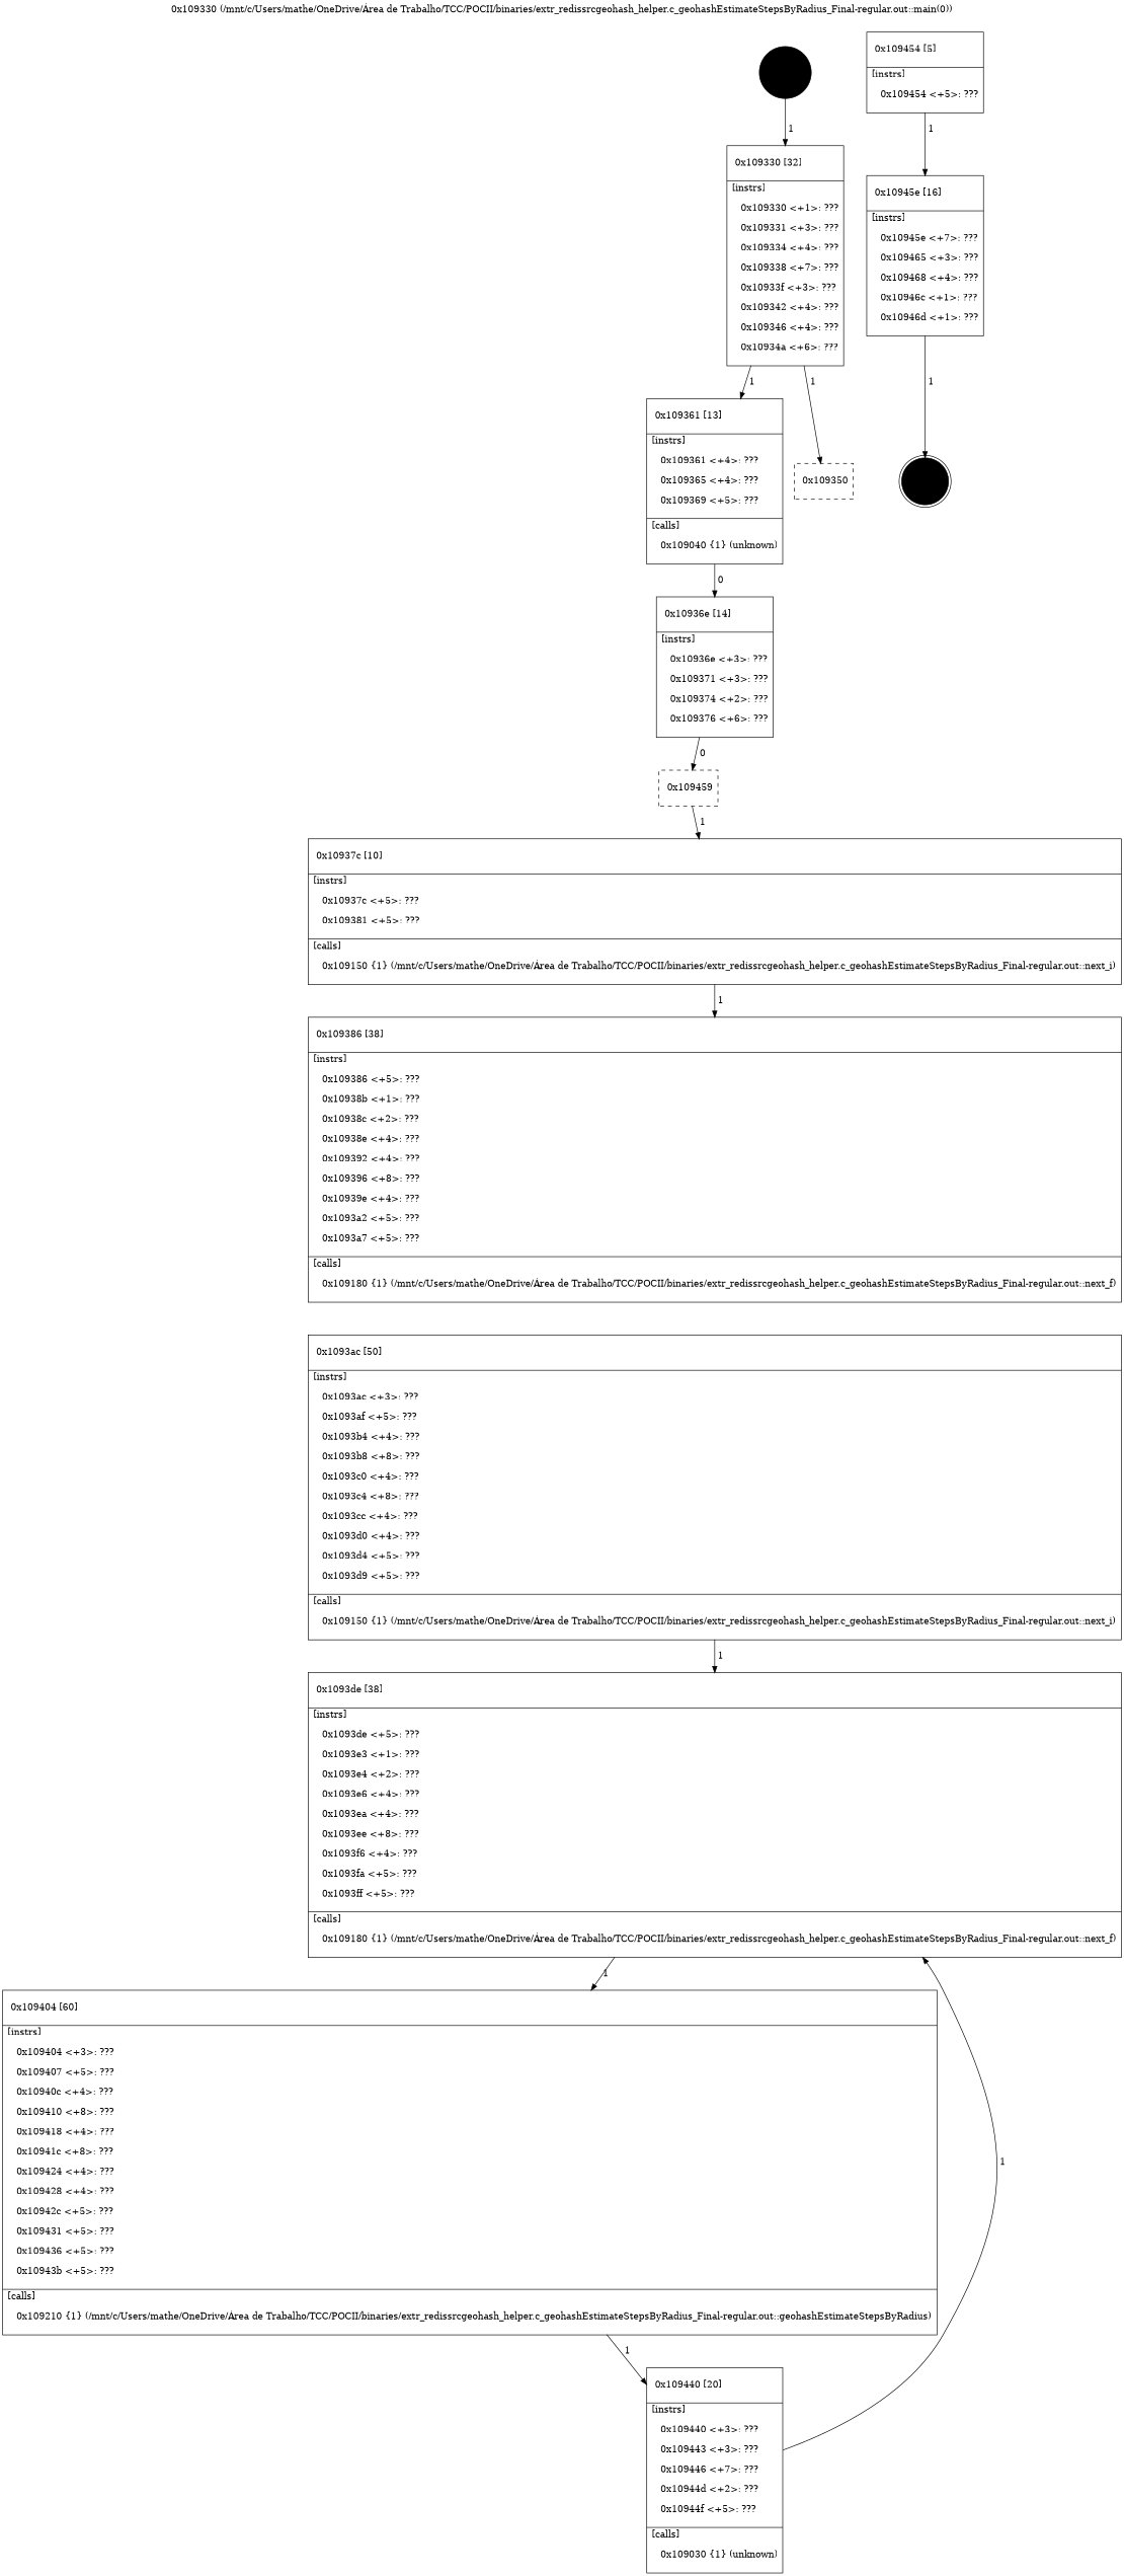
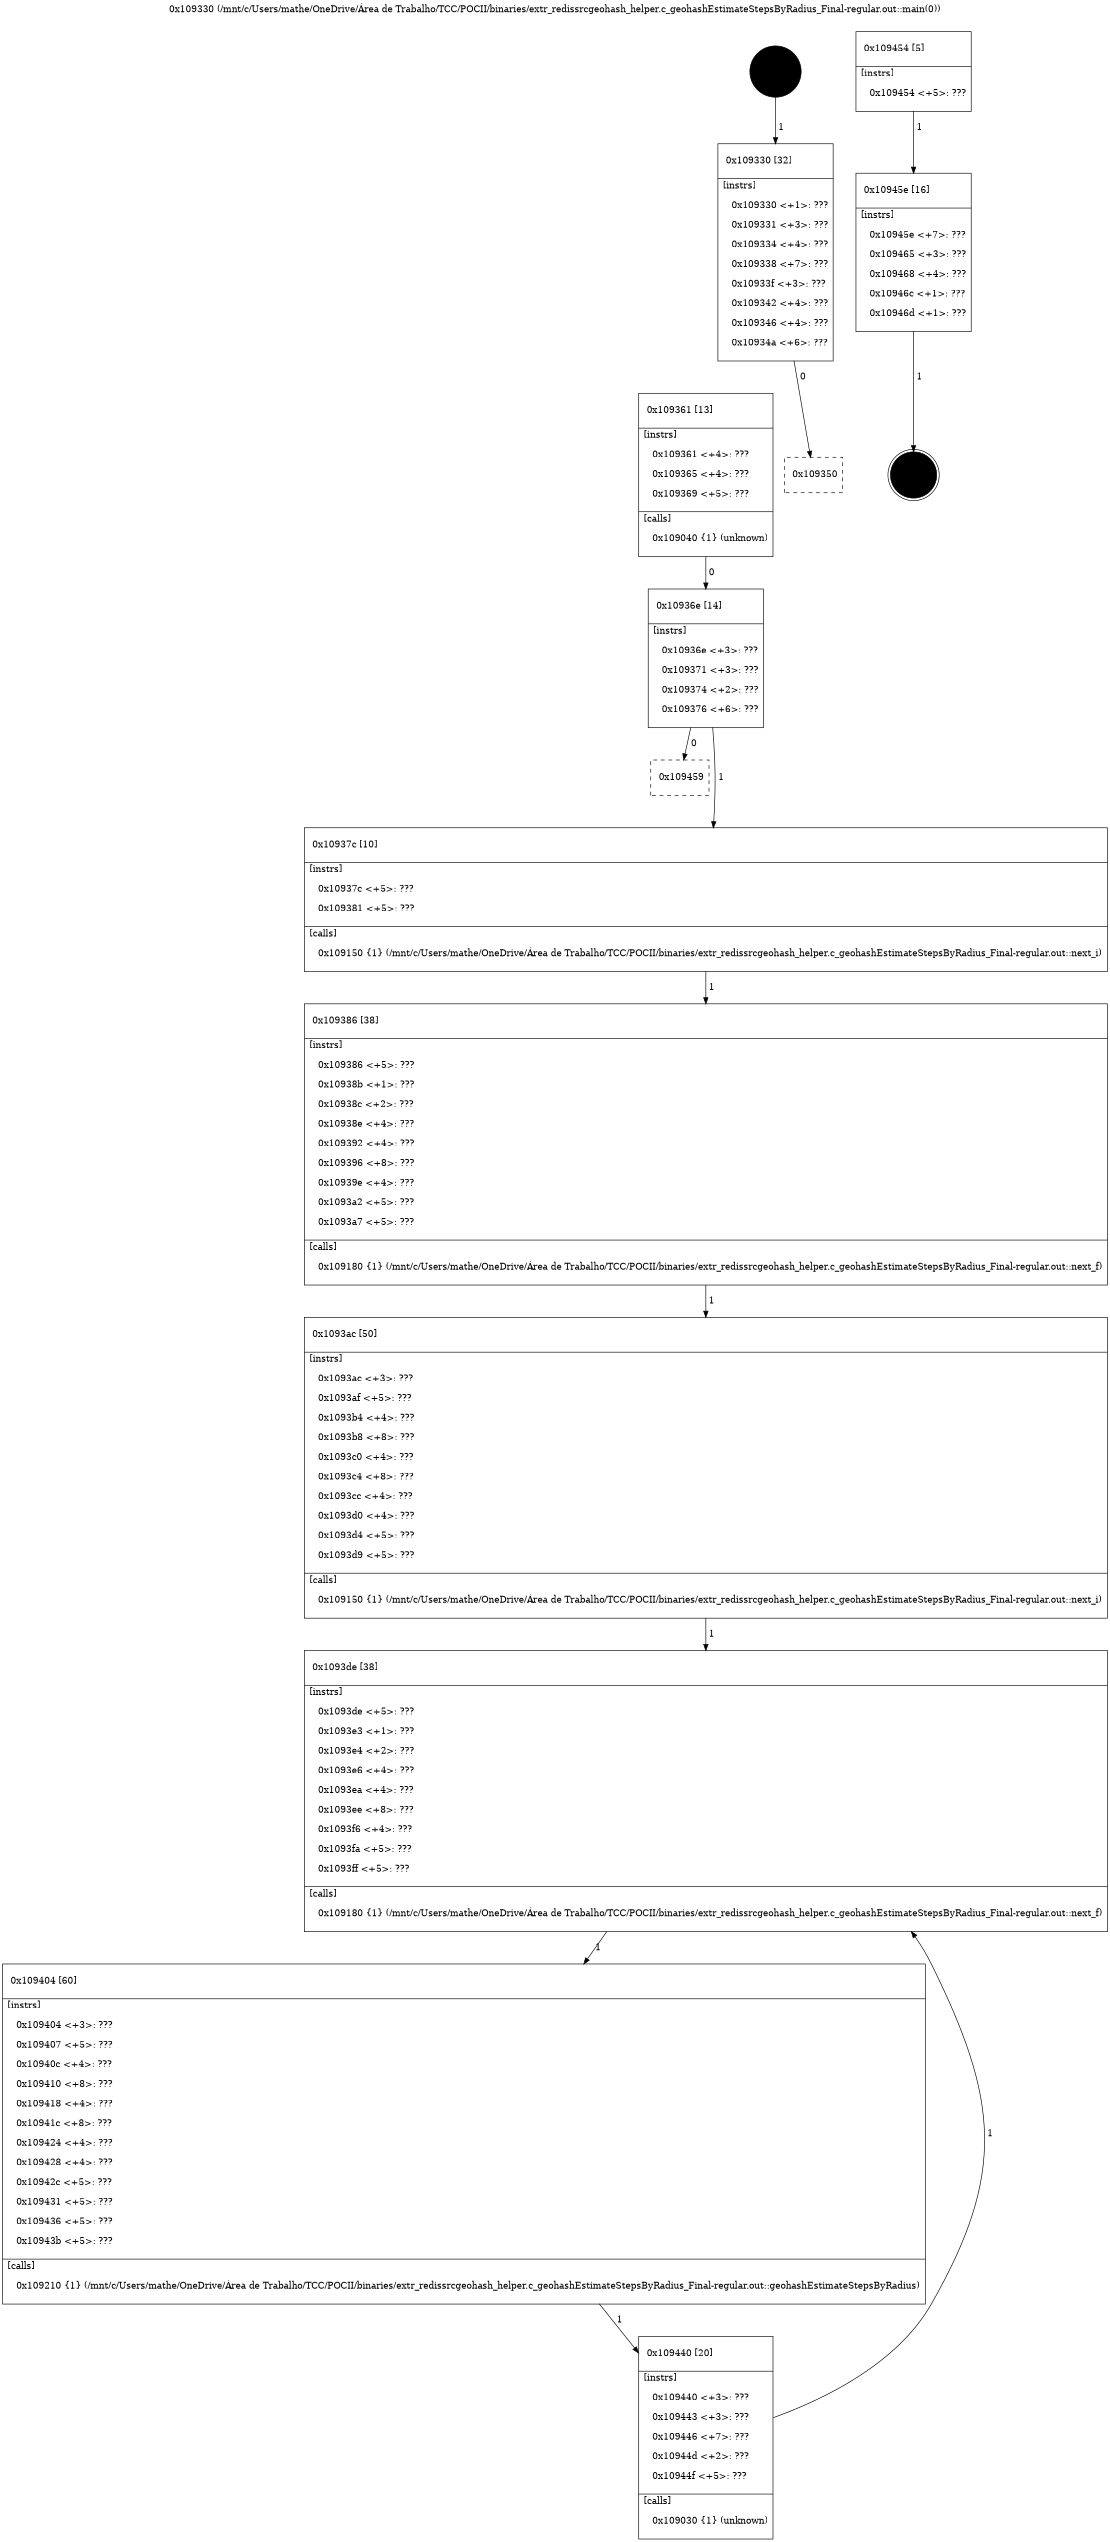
  digraph {
    label="0x109330 (/mnt/c/Users/mathe/OneDrive/Área de Trabalho/TCC/POCII/binaries/extr_redissrcgeohash_helper.c_geohashEstimateStepsByRadius_Final-regular.out::main(0))"
    labelloc=t
    node [shape=record]
    Entry [fillcolor=black height=0.3 shape=circle style=filled width=0.3]
    n2 [label="{\n     0x109330 [32]\l\n     | [instrs]\l\n     &nbsp;&nbsp;0x109330 \<+1\>: ???\l\n     &nbsp;&nbsp;0x109331 \<+3\>: ???\l\n     &nbsp;&nbsp;0x109334 \<+4\>: ???\l\n     &nbsp;&nbsp;0x109338 \<+7\>: ???\l\n     &nbsp;&nbsp;0x10933f \<+3\>: ???\l\n     &nbsp;&nbsp;0x109342 \<+4\>: ???\l\n     &nbsp;&nbsp;0x109346 \<+4\>: ???\l\n     &nbsp;&nbsp;0x10934a \<+6\>: ???\l\n  }"]
    n3 [label="{\n     0x109361 [13]\l\n     | [instrs]\l\n     &nbsp;&nbsp;0x109361 \<+4\>: ???\l\n     &nbsp;&nbsp;0x109365 \<+4\>: ???\l\n     &nbsp;&nbsp;0x109369 \<+5\>: ???\l\n     | [calls]\l\n     &nbsp;&nbsp;0x109040 \{1\} (unknown)\l\n  }"]
    n4 [label="{\n     0x109350\l\n  }" style=dashed]
    n5 [label="{\n     0x10936e [14]\l\n     | [instrs]\l\n     &nbsp;&nbsp;0x10936e \<+3\>: ???\l\n     &nbsp;&nbsp;0x109371 \<+3\>: ???\l\n     &nbsp;&nbsp;0x109374 \<+2\>: ???\l\n     &nbsp;&nbsp;0x109376 \<+6\>: ???\l\n  }"]
    n6 [label="{\n     0x109459\l\n  }" style=dashed]
    n7 [label="{\n     0x10937c [10]\l\n     | [instrs]\l\n     &nbsp;&nbsp;0x10937c \<+5\>: ???\l\n     &nbsp;&nbsp;0x109381 \<+5\>: ???\l\n     | [calls]\l\n     &nbsp;&nbsp;0x109150 \{1\} (/mnt/c/Users/mathe/OneDrive/Área de Trabalho/TCC/POCII/binaries/extr_redissrcgeohash_helper.c_geohashEstimateStepsByRadius_Final-regular.out::next_i)\l\n  }"]
    n8 [label="{\n     0x109386 [38]\l\n     | [instrs]\l\n     &nbsp;&nbsp;0x109386 \<+5\>: ???\l\n     &nbsp;&nbsp;0x10938b \<+1\>: ???\l\n     &nbsp;&nbsp;0x10938c \<+2\>: ???\l\n     &nbsp;&nbsp;0x10938e \<+4\>: ???\l\n     &nbsp;&nbsp;0x109392 \<+4\>: ???\l\n     &nbsp;&nbsp;0x109396 \<+8\>: ???\l\n     &nbsp;&nbsp;0x10939e \<+4\>: ???\l\n     &nbsp;&nbsp;0x1093a2 \<+5\>: ???\l\n     &nbsp;&nbsp;0x1093a7 \<+5\>: ???\l\n     | [calls]\l\n     &nbsp;&nbsp;0x109180 \{1\} (/mnt/c/Users/mathe/OneDrive/Área de Trabalho/TCC/POCII/binaries/extr_redissrcgeohash_helper.c_geohashEstimateStepsByRadius_Final-regular.out::next_f)\l\n  }"]
    n9 [label="{\n     0x1093ac [50]\l\n     | [instrs]\l\n     &nbsp;&nbsp;0x1093ac \<+3\>: ???\l\n     &nbsp;&nbsp;0x1093af \<+5\>: ???\l\n     &nbsp;&nbsp;0x1093b4 \<+4\>: ???\l\n     &nbsp;&nbsp;0x1093b8 \<+8\>: ???\l\n     &nbsp;&nbsp;0x1093c0 \<+4\>: ???\l\n     &nbsp;&nbsp;0x1093c4 \<+8\>: ???\l\n     &nbsp;&nbsp;0x1093cc \<+4\>: ???\l\n     &nbsp;&nbsp;0x1093d0 \<+4\>: ???\l\n     &nbsp;&nbsp;0x1093d4 \<+5\>: ???\l\n     &nbsp;&nbsp;0x1093d9 \<+5\>: ???\l\n     | [calls]\l\n     &nbsp;&nbsp;0x109150 \{1\} (/mnt/c/Users/mathe/OneDrive/Área de Trabalho/TCC/POCII/binaries/extr_redissrcgeohash_helper.c_geohashEstimateStepsByRadius_Final-regular.out::next_i)\l\n  }"]
    Exit [fillcolor=black height=0.3 peripheries=2 shape=circle style=filled width=0.3]
    n11 [label="{\n     0x1093de [38]\l\n     | [instrs]\l\n     &nbsp;&nbsp;0x1093de \<+5\>: ???\l\n     &nbsp;&nbsp;0x1093e3 \<+1\>: ???\l\n     &nbsp;&nbsp;0x1093e4 \<+2\>: ???\l\n     &nbsp;&nbsp;0x1093e6 \<+4\>: ???\l\n     &nbsp;&nbsp;0x1093ea \<+4\>: ???\l\n     &nbsp;&nbsp;0x1093ee \<+8\>: ???\l\n     &nbsp;&nbsp;0x1093f6 \<+4\>: ???\l\n     &nbsp;&nbsp;0x1093fa \<+5\>: ???\l\n     &nbsp;&nbsp;0x1093ff \<+5\>: ???\l\n     | [calls]\l\n     &nbsp;&nbsp;0x109180 \{1\} (/mnt/c/Users/mathe/OneDrive/Área de Trabalho/TCC/POCII/binaries/extr_redissrcgeohash_helper.c_geohashEstimateStepsByRadius_Final-regular.out::next_f)\l\n  }"]
    n12 [label="{\n     0x109404 [60]\l\n     | [instrs]\l\n     &nbsp;&nbsp;0x109404 \<+3\>: ???\l\n     &nbsp;&nbsp;0x109407 \<+5\>: ???\l\n     &nbsp;&nbsp;0x10940c \<+4\>: ???\l\n     &nbsp;&nbsp;0x109410 \<+8\>: ???\l\n     &nbsp;&nbsp;0x109418 \<+4\>: ???\l\n     &nbsp;&nbsp;0x10941c \<+8\>: ???\l\n     &nbsp;&nbsp;0x109424 \<+4\>: ???\l\n     &nbsp;&nbsp;0x109428 \<+4\>: ???\l\n     &nbsp;&nbsp;0x10942c \<+5\>: ???\l\n     &nbsp;&nbsp;0x109431 \<+5\>: ???\l\n     &nbsp;&nbsp;0x109436 \<+5\>: ???\l\n     &nbsp;&nbsp;0x10943b \<+5\>: ???\l\n     | [calls]\l\n     &nbsp;&nbsp;0x109210 \{1\} (/mnt/c/Users/mathe/OneDrive/Área de Trabalho/TCC/POCII/binaries/extr_redissrcgeohash_helper.c_geohashEstimateStepsByRadius_Final-regular.out::geohashEstimateStepsByRadius)\l\n  }"]
    n13 [label="{\n     0x109440 [20]\l\n     | [instrs]\l\n     &nbsp;&nbsp;0x109440 \<+3\>: ???\l\n     &nbsp;&nbsp;0x109443 \<+3\>: ???\l\n     &nbsp;&nbsp;0x109446 \<+7\>: ???\l\n     &nbsp;&nbsp;0x10944d \<+2\>: ???\l\n     &nbsp;&nbsp;0x10944f \<+5\>: ???\l\n     | [calls]\l\n     &nbsp;&nbsp;0x109030 \{1\} (unknown)\l\n  }"]
    n14 [label="{\n     0x109454 [5]\l\n     | [instrs]\l\n     &nbsp;&nbsp;0x109454 \<+5\>: ???\l\n  }"]
    n15 [label="{\n     0x10945e [16]\l\n     | [instrs]\l\n     &nbsp;&nbsp;0x10945e \<+7\>: ???\l\n     &nbsp;&nbsp;0x109465 \<+3\>: ???\l\n     &nbsp;&nbsp;0x109468 \<+4\>: ???\l\n     &nbsp;&nbsp;0x10946c \<+1\>: ???\l\n     &nbsp;&nbsp;0x10946d \<+1\>: ???\l\n  }"]
    Entry -> n2 [label=" 1"]
-   n2 -> n3 [label=" 1"]
-   n2 -> n4 [label=" 1"]
+   n2 -> n4 [label=" 0"]
    n3 -> n5 [label=" 0"]
    n5 -> n6 [label=" 0"]
-   n6 -> n7 [label=" 1"]
+   n5 -> n7 [label=" 1"]
    n7 -> n8 [label=" 1"]
+   n8 -> n9 [label=" 1"]
    n9 -> n11 [label=" 1"]
    n11 -> n12 [label=" 1"]
    n12 -> n13 [label=" 1"]
    n13 -> n11 [label=" 1"]
    n14 -> n15 [label=" 1"]
    n15 -> Exit [label=" 1"]
  }
